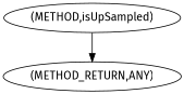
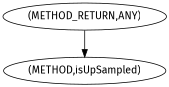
  digraph {
    fontname="Fira Sans"
    node [fontname="Fira Sans"]
    n1 [label=<(METHOD,isUpSampled)>]
    n2 [label=<(METHOD_RETURN,ANY)>]
-   n1 -> n2 [fontname="Fira Sans"]
+   n2 -> n1 [fontname="Fira Sans"]
  }
